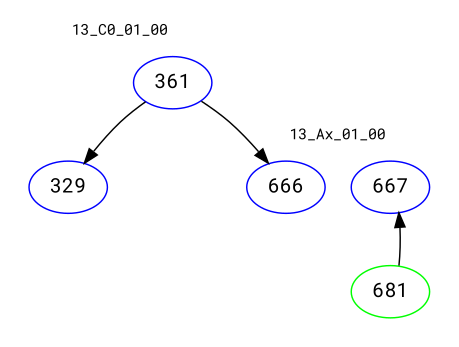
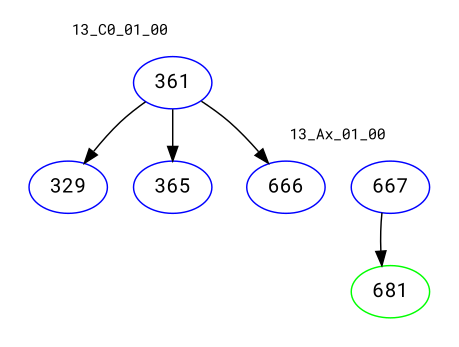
  digraph {
    fontname="Roboto Mono"
    node [color=blue fontname="Roboto Mono"]
    edge [color=black fontname="Roboto Mono"]
    n1 [label=667]
    n2 [label=666]
    n3 [color=green label=681]
    n4 [label=361]
    n5 [label=329]
+   n6 [label=365]
    subgraph cluster_1 {
      color=white
      fontsize=10
      label="13_Ax_01_00"
      n1
      n2
      n3
    }
    subgraph cluster_2 {
      color=white
      fontsize=10
      label="13_C0_01_00"
      n4
      n5
+     n6
    }
-   n3 -> n1
+   n1 -> n3
    n4 -> n2
    n4 -> n5
+   n4 -> n6
  }
